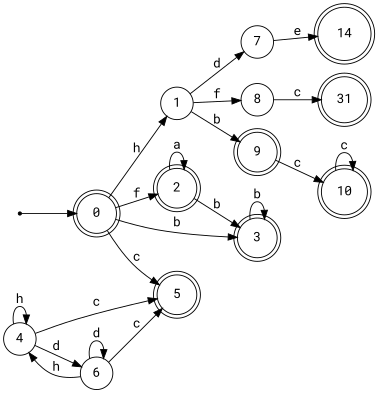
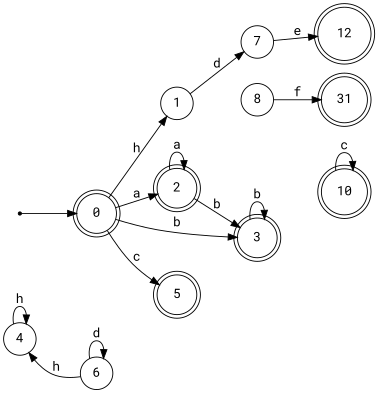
  digraph {
    fontname="Roboto Mono"
    rankdir=LR
    node [fontname="Roboto Mono" shape=doublecircle]
    edge [fontname="Roboto Mono"]
    dummy0 [shape=point]
    0
    1 [shape=circle]
    2
    3
    5
    7 [shape=circle]
    8 [shape=circle]
-   9
    4 [shape=circle]
    6 [shape=circle]
-   12 [label=14]
+   12
    n13 [label=31]
    10
    dummy0 -> 0
    0 -> 1 [label=h]
-   0 -> 2 [label=f]
+   0 -> 2 [label=a]
    0 -> 3 [label=b]
    0 -> 5 [label=c]
    1 -> 7 [label=d]
-   1 -> 8 [label=f]
-   1 -> 9 [label=b]
    2 -> 2 [label=a]
    2 -> 3 [label=b]
    3 -> 3 [label=b]
    7 -> 12 [label=e]
-   8 -> n13 [label=c]
-   9 -> 10 [label=c]
-   4 -> 5 [label=c]
+   8 -> n13 [label=f]
    4 -> 4 [label=h]
-   4 -> 6 [label=d]
-   6 -> 5 [label=c]
    6 -> 4 [label=h]
    6 -> 6 [label=d]
    10 -> 10 [label=c]
  }
